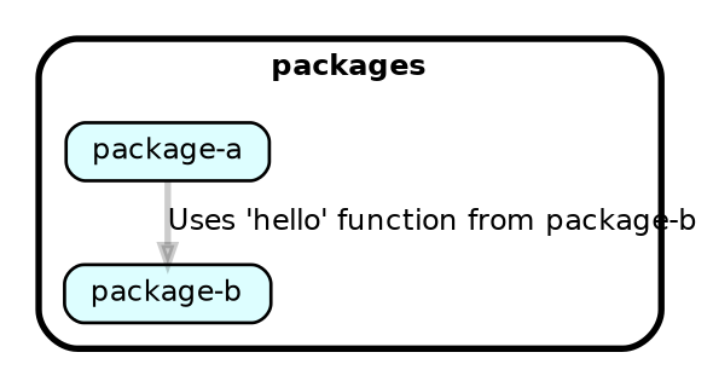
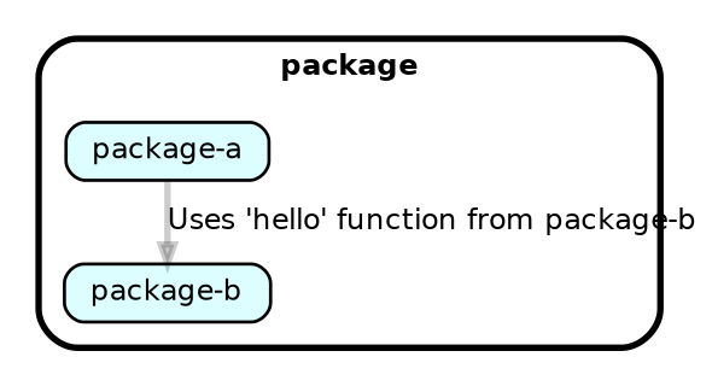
  strict digraph {
    compound=true
    fillcolor="#ffffff"
    fontname="Helvetica-bold"
    fontsize=9
    nodesep=0.16
    rankdir=TB
    ranksep=0.18
    splines=true
    style="rounded,bold,filled"
    node [color=black fillcolor="#ddfeff" fontcolor=black fontname=Helvetica fontsize=9 shape=box style="rounded, filled"]
    n1 [height=0.2 label="package-a"]
    n2 [height=0.2 label="package-b"]
    subgraph cluster_1 {
-     label=packages
+     label=package
      n1
      n2
    }
    n1 -> n2 [arrowhead=normal arrowsize=0.6 color="#00000033" fontname=Helvetica fontsize=9 label="Uses 'hello' function from package-b" penwidth=2.0]
  }
